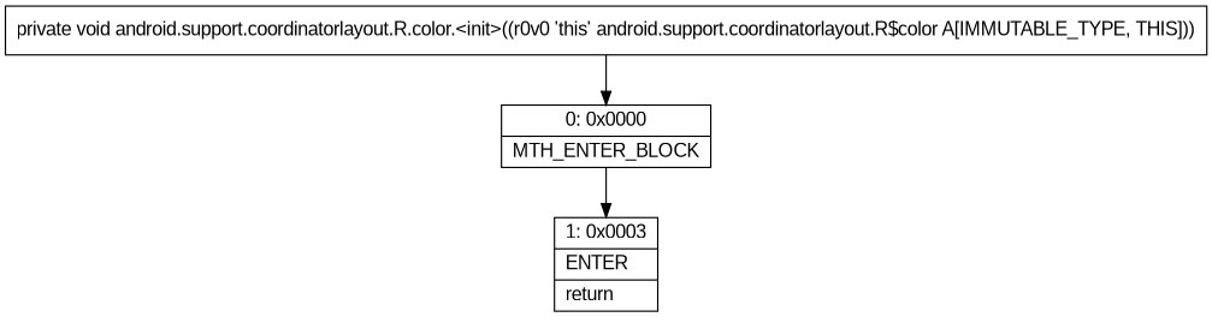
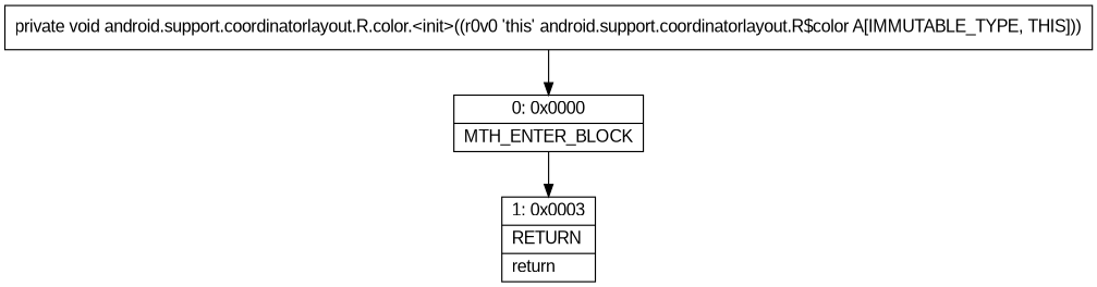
  digraph {
    fontname="Liberation Sans"
    node [shape=record fontname="Liberation Sans"]
    edge [fontname="Liberation Sans"]
    n1 [label="{0\:\ 0x0000|MTH_ENTER_BLOCK\l}"]
-   n2 [label="{1\:\ 0x0003|ENTER\l|return\l}"]
+   n2 [label="{1\:\ 0x0003|RETURN\l|return\l}"]
    n3 [label="{private void android.support.coordinatorlayout.R.color.\<init\>((r0v0 'this' android.support.coordinatorlayout.R$color A[IMMUTABLE_TYPE, THIS])) }"]
    n1 -> n2
    n3 -> n1
  }
